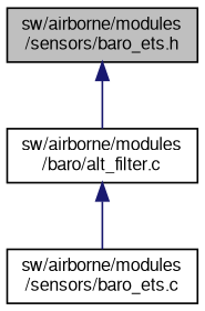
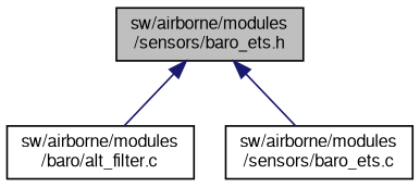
  digraph {
    node [color=black fillcolor=white fontname=FreeSans fontsize=10 shape=record style=filled]
    edge [color=midnightblue dir=back fontname=FreeSans fontsize=10 labelfontname=FreeSans labelfontsize=10 style=solid]
    n1 [fillcolor=grey75 fontcolor=black height=0.2 label="sw/airborne/modules\l/sensors/baro_ets.h" width=0.4]
    n2 [height=0.2 label="sw/airborne/modules\l/baro/alt_filter.c" width=0.4]
    n3 [height=0.2 label="sw/airborne/modules\l/sensors/baro_ets.c" width=0.4]
    n1 -> n2
-   n2 -> n3
+   n1 -> n3
  }
